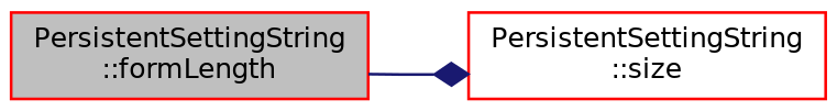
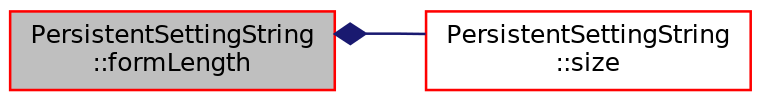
  digraph {
    rankdir=LR
    node [color=red fontname=Helvetica fontsize=10 shape=record style=filled]
    n1 [fillcolor=grey75 fontcolor=black height=0.2 label="PersistentSettingString\l::formLength" width=0.4]
    n2 [fillcolor=white height=0.2 label="PersistentSettingString\l::size" width=0.4]
-   n1 -> n2 [color=midnightblue fontname=Helvetica fontsize=10 labelfontname=Helvetica labelfontsize=10 style=solid arrowhead=diamond]
+   n2 -> n1 [color=midnightblue fontname=Helvetica fontsize=10 labelfontname=Helvetica labelfontsize=10 style=solid arrowhead=diamond]
  }
